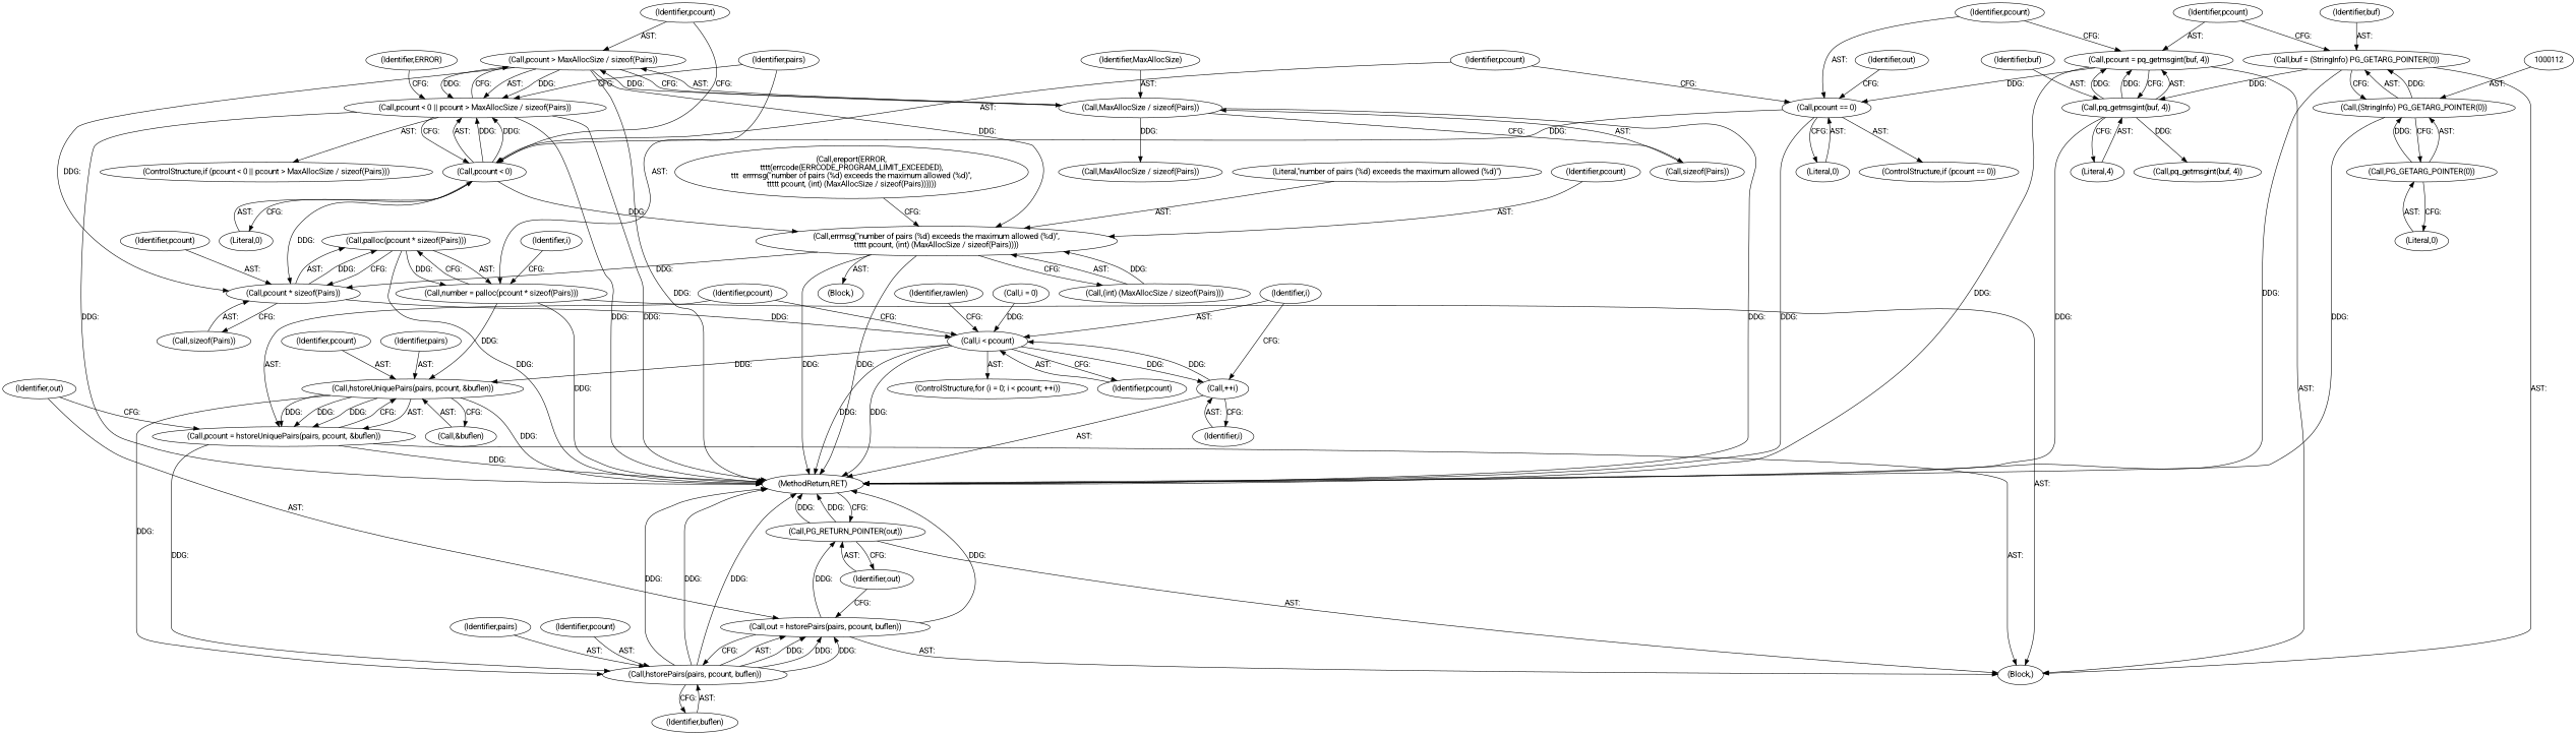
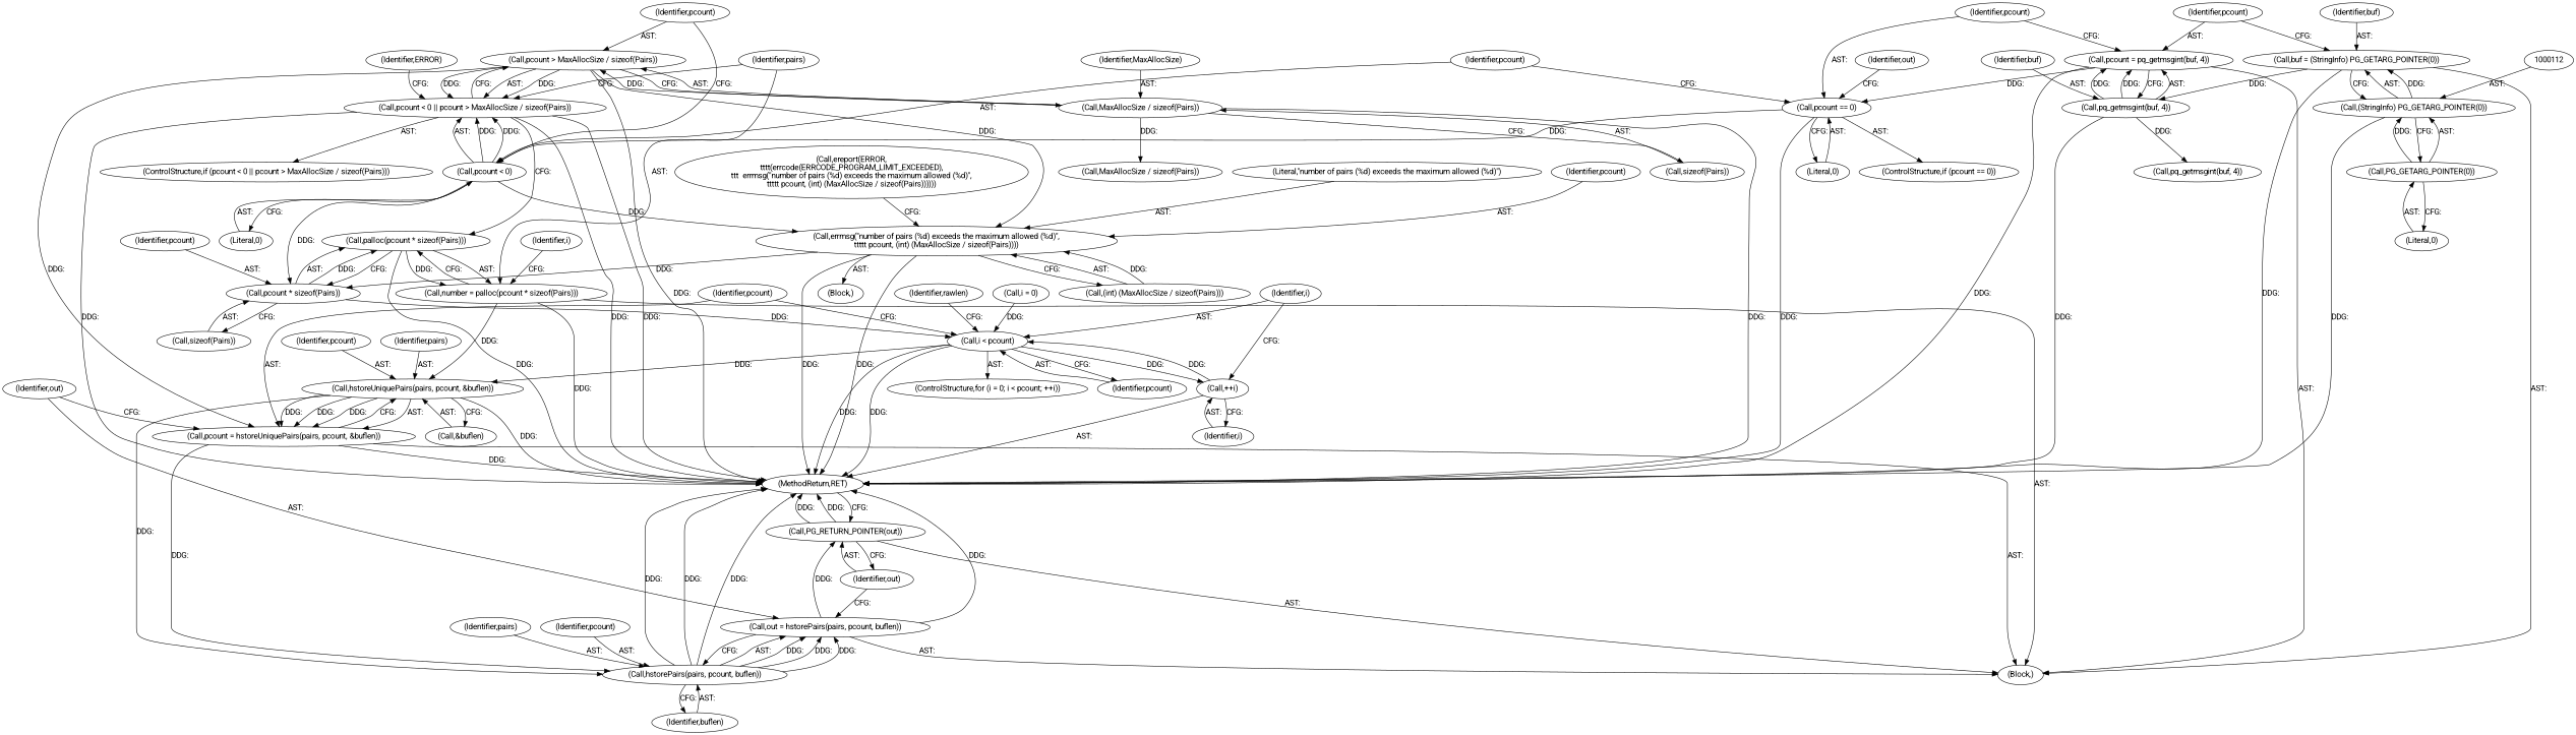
  digraph {
    fontname=Roboto
    node [fontname=Roboto]
    edge [fontname=Roboto]
    n1 [label="(Call,pcount > MaxAllocSize / sizeof(Pairs))"]
    n2 [label="(Call,MaxAllocSize / sizeof(Pairs))"]
    n3 [label="(Call,pcount < 0 || pcount > MaxAllocSize / sizeof(Pairs))"]
    n4 [label="(Call,errmsg(\"number of pairs (%d) exceeds the maximum allowed (%d)\",\n\t\t\t\t\t pcount, (int) (MaxAllocSize / sizeof(Pairs))))"]
    n5 [label="(Call,pcount * sizeof(Pairs))"]
    n6 [label="(MethodReturn,RET)"]
    n7 [label="(Call,MaxAllocSize / sizeof(Pairs))"]
    n8 [label="(Call,sizeof(Pairs))"]
    n9 [label="(Call,pcount < 0)"]
    n10 [label="(ControlStructure,if (pcount < 0 || pcount > MaxAllocSize / sizeof(Pairs)))"]
    n11 [label="(Call,(int) (MaxAllocSize / sizeof(Pairs)))"]
    n12 [label="(Block,)"]
    n13 [label="(Call,palloc(pcount * sizeof(Pairs)))"]
    n14 [label="(Call,i < pcount)"]
    n15 [label="(Call,sizeof(Pairs))"]
    n16 [label="(Call,PG_RETURN_POINTER(out))"]
    n17 [label="(Literal,0)"]
    n18 [label="(Call,pcount == 0)"]
    n19 [label="(Literal,0)"]
    n20 [label="(ControlStructure,if (pcount == 0))"]
    n21 [label="(Call,pcount = pq_getmsgint(buf, 4))"]
    n22 [label="(Call,pq_getmsgint(buf, 4))"]
    n23 [label="(Block,)"]
-   n24 [label="(Literal,4)"]
    n25 [label="(Call,pq_getmsgint(buf, 4))"]
    n26 [label="(Call,buf = (StringInfo) PG_GETARG_POINTER(0))"]
    n27 [label="(Call,(StringInfo) PG_GETARG_POINTER(0))"]
    n28 [label="(Call,PG_GETARG_POINTER(0))"]
    n29 [label="(Literal,0)"]
    n30 [label="(Call,number = palloc(pcount * sizeof(Pairs)))"]
    n31 [label="(Call,hstoreUniquePairs(pairs, pcount, &buflen))"]
    n32 [label="(Call,++i)"]
    n33 [label="(ControlStructure,for (i = 0; i < pcount; ++i))"]
    n34 [label="(Identifier,pcount)"]
    n35 [label="(Call,pcount = hstoreUniquePairs(pairs, pcount, &buflen))"]
    n36 [label="(Call,hstorePairs(pairs, pcount, buflen))"]
    n37 [label="(Call,&buflen)"]
    n38 [label="(Call,out = hstorePairs(pairs, pcount, buflen))"]
    n39 [label="(Identifier,buflen)"]
    n40 [label="(Identifier,out)"]
    n41 [label="(Identifier,i)"]
    n42 [label="(Identifier,pairs)"]
    n43 [label="(Identifier,MaxAllocSize)"]
    n44 [label="(Identifier,pcount)"]
    n45 [label="(Identifier,pcount)"]
    n46 [label="(Identifier,buf)"]
    n47 [label="(Identifier,buf)"]
    n48 [label="(Identifier,pcount)"]
    n49 [label="(Identifier,i)"]
    n50 [label="(Identifier,rawlen)"]
    n51 [label="(Literal,\"number of pairs (%d) exceeds the maximum allowed (%d)\")"]
    n52 [label="(Identifier,pcount)"]
    n53 [label="(Identifier,ERROR)"]
    n54 [label="(Identifier,pcount)"]
    n55 [label="(Identifier,out)"]
    n56 [label="(Identifier,pcount)"]
    n57 [label="(Identifier,pcount)"]
    n58 [label="(Identifier,i)"]
    n59 [label="(Identifier,pairs)"]
    n60 [label="(Identifier,out)"]
    n61 [label="(Identifier,pcount)"]
    n62 [label="(Identifier,pairs)"]
    n63 [label="(Identifier,pcount)"]
    n64 [label="(Call,i = 0)"]
    n65 [label="(Call,ereport(ERROR,\n\t\t\t\t(errcode(ERRCODE_PROGRAM_LIMIT_EXCEEDED),\n\t\t\t  errmsg(\"number of pairs (%d) exceeds the maximum allowed (%d)\",\n\t\t\t\t\t pcount, (int) (MaxAllocSize / sizeof(Pairs))))))"]
    1000112
    n1 -> n2 [label="CFG: "]
    n1 -> n3 [label="AST: "]
    n1 -> n3 [label="DDG: "]
    n1 -> n3 [label="DDG: "]
    n1 -> n4 [label="DDG: "]
-   n1 -> n5 [label="DDG: "]
+   n1 -> n35 [label="DDG: "]
    n1 -> n6 [label="DDG: "]
    n2 -> n1 [label="AST: "]
    n2 -> n1 [label="DDG: "]
    n2 -> n6 [label="DDG: "]
    n2 -> n7 [label="DDG: "]
    n2 -> n8 [label="CFG: "]
    n3 -> n1 [label="CFG: "]
    n3 -> n6 [label="DDG: "]
    n3 -> n6 [label="DDG: "]
    n3 -> n6 [label="DDG: "]
-   n3 -> n9 [label="CFG: "]
+   n3 -> n13 [label="CFG: "]
    n3 -> n10 [label="AST: "]
    n4 -> n5 [label="DDG: "]
    n4 -> n6 [label="DDG: "]
    n4 -> n6 [label="DDG: "]
    n4 -> n11 [label="CFG: "]
    n4 -> n12 [label="AST: "]
    n5 -> n13 [label="AST: "]
    n5 -> n13 [label="DDG: "]
    n5 -> n14 [label="DDG: "]
    n5 -> n15 [label="CFG: "]
    n6 -> n16 [label="CFG: "]
    n8 -> n2 [label="AST: "]
    n9 -> n3 [label="AST: "]
    n9 -> n3 [label="DDG: "]
    n9 -> n3 [label="DDG: "]
    n9 -> n4 [label="DDG: "]
    n9 -> n5 [label="DDG: "]
    n9 -> n17 [label="CFG: "]
    n11 -> n4 [label="AST: "]
    n11 -> n4 [label="DDG: "]
    n13 -> n5 [label="CFG: "]
    n13 -> n6 [label="DDG: "]
    n13 -> n30 [label="AST: "]
    n13 -> n30 [label="DDG: "]
    n14 -> n6 [label="DDG: "]
    n14 -> n6 [label="DDG: "]
    n14 -> n31 [label="DDG: "]
    n14 -> n32 [label="DDG: "]
    n14 -> n33 [label="AST: "]
    n14 -> n34 [label="CFG: "]
    n15 -> n5 [label="AST: "]
    n16 -> n6 [label="DDG: "]
    n16 -> n6 [label="DDG: "]
    n16 -> n23 [label="AST: "]
    n16 -> n40 [label="CFG: "]
    n17 -> n9 [label="AST: "]
    n18 -> n6 [label="DDG: "]
    n18 -> n9 [label="DDG: "]
    n18 -> n19 [label="CFG: "]
    n18 -> n20 [label="AST: "]
    n19 -> n18 [label="AST: "]
    n21 -> n6 [label="DDG: "]
    n21 -> n18 [label="DDG: "]
    n21 -> n22 [label="CFG: "]
    n21 -> n23 [label="AST: "]
    n22 -> n6 [label="DDG: "]
    n22 -> n21 [label="AST: "]
    n22 -> n21 [label="DDG: "]
    n22 -> n21 [label="DDG: "]
-   n22 -> n24 [label="CFG: "]
    n22 -> n25 [label="DDG: "]
-   n24 -> n22 [label="AST: "]
    n26 -> n6 [label="DDG: "]
    n26 -> n22 [label="DDG: "]
    n26 -> n23 [label="AST: "]
    n26 -> n27 [label="CFG: "]
    n27 -> n6 [label="DDG: "]
    n27 -> n26 [label="AST: "]
    n27 -> n26 [label="DDG: "]
    n27 -> n28 [label="CFG: "]
    n28 -> n27 [label="AST: "]
    n28 -> n27 [label="DDG: "]
    n28 -> n29 [label="CFG: "]
    n29 -> n28 [label="AST: "]
    n30 -> n6 [label="DDG: "]
    n30 -> n13 [label="CFG: "]
    n30 -> n23 [label="AST: "]
    n30 -> n31 [label="DDG: "]
    n31 -> n6 [label="DDG: "]
    n31 -> n35 [label="AST: "]
    n31 -> n35 [label="DDG: "]
    n31 -> n35 [label="DDG: "]
    n31 -> n35 [label="DDG: "]
    n31 -> n36 [label="DDG: "]
    n31 -> n37 [label="CFG: "]
    n32 -> n6 [label="AST: "]
    n32 -> n14 [label="DDG: "]
    n32 -> n41 [label="CFG: "]
    n34 -> n14 [label="AST: "]
    n35 -> n6 [label="DDG: "]
    n35 -> n23 [label="AST: "]
    n35 -> n31 [label="CFG: "]
    n35 -> n36 [label="DDG: "]
    n36 -> n6 [label="DDG: "]
    n36 -> n6 [label="DDG: "]
    n36 -> n6 [label="DDG: "]
    n36 -> n38 [label="AST: "]
    n36 -> n38 [label="DDG: "]
    n36 -> n38 [label="DDG: "]
    n36 -> n38 [label="DDG: "]
    n36 -> n39 [label="CFG: "]
    n37 -> n31 [label="AST: "]
    n38 -> n6 [label="DDG: "]
    n38 -> n16 [label="DDG: "]
    n38 -> n23 [label="AST: "]
    n38 -> n36 [label="CFG: "]
    n39 -> n36 [label="AST: "]
    n40 -> n16 [label="AST: "]
    n40 -> n38 [label="CFG: "]
    n41 -> n32 [label="AST: "]
    n42 -> n31 [label="AST: "]
    n43 -> n2 [label="AST: "]
    n44 -> n5 [label="AST: "]
    n45 -> n31 [label="AST: "]
    n46 -> n26 [label="AST: "]
    n47 -> n22 [label="AST: "]
    n48 -> n9 [label="AST: "]
    n48 -> n18 [label="CFG: "]
    n49 -> n14 [label="AST: "]
    n49 -> n32 [label="CFG: "]
    n50 -> n14 [label="CFG: "]
    n51 -> n4 [label="AST: "]
    n52 -> n4 [label="AST: "]
    n53 -> n3 [label="CFG: "]
    n54 -> n18 [label="AST: "]
    n54 -> n21 [label="CFG: "]
    n55 -> n18 [label="CFG: "]
    n56 -> n21 [label="AST: "]
    n56 -> n26 [label="CFG: "]
    n57 -> n1 [label="AST: "]
    n57 -> n9 [label="CFG: "]
    n58 -> n30 [label="CFG: "]
    n59 -> n36 [label="AST: "]
    n60 -> n35 [label="CFG: "]
    n60 -> n38 [label="AST: "]
    n61 -> n36 [label="AST: "]
    n62 -> n3 [label="CFG: "]
    n62 -> n30 [label="AST: "]
    n63 -> n14 [label="CFG: "]
    n63 -> n35 [label="AST: "]
    n64 -> n14 [label="DDG: "]
    n65 -> n4 [label="CFG: "]
    1000112 -> n27 [label="AST: "]
  }
